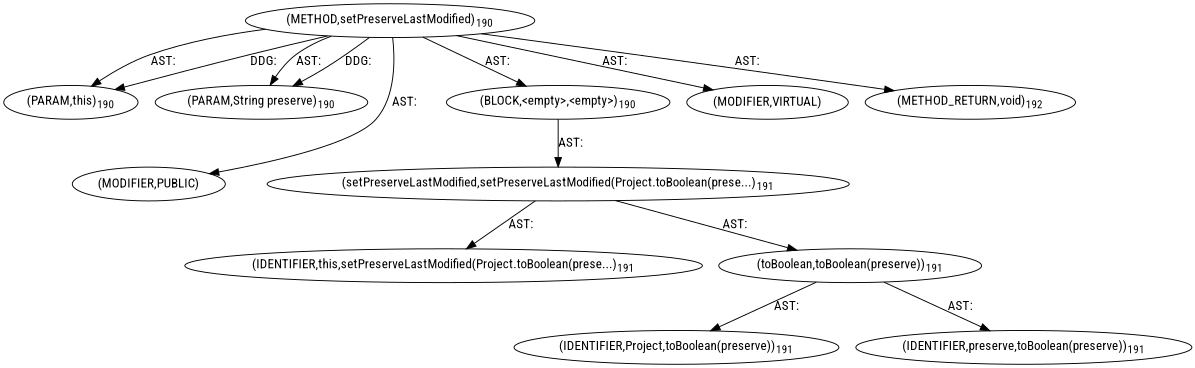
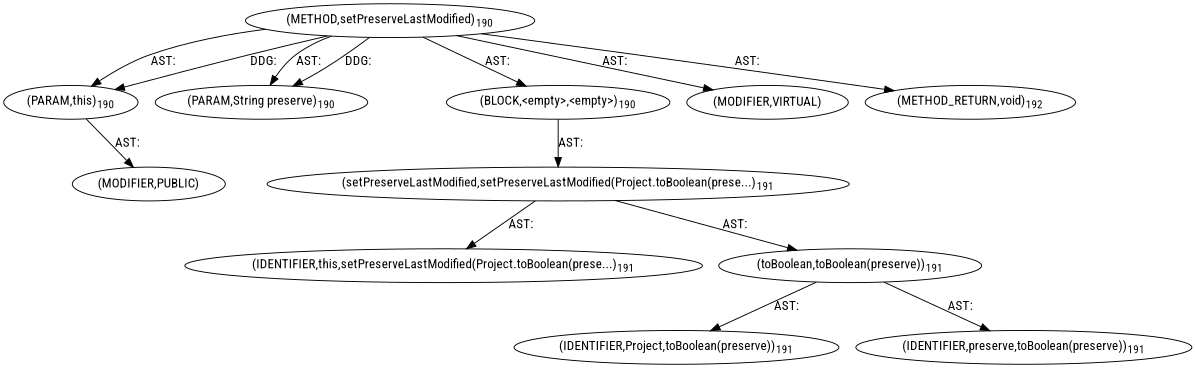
  digraph {
    fontname="Roboto Condensed"
    node [fontname="Roboto Condensed"]
    edge [fontname="Roboto Condensed"]
    n1 [label=<(METHOD,setPreserveLastModified)<SUB>190</SUB>>]
    n2 [label=<(PARAM,this)<SUB>190</SUB>>]
    n3 [label=<(PARAM,String preserve)<SUB>190</SUB>>]
    n4 [label=<(BLOCK,&lt;empty&gt;,&lt;empty&gt;)<SUB>190</SUB>>]
    n5 [label=<(MODIFIER,PUBLIC)>]
    n6 [label=<(MODIFIER,VIRTUAL)>]
    n7 [label=<(METHOD_RETURN,void)<SUB>192</SUB>>]
    n8 [label=<(setPreserveLastModified,setPreserveLastModified(Project.toBoolean(prese...)<SUB>191</SUB>>]
    n9 [label=<(IDENTIFIER,this,setPreserveLastModified(Project.toBoolean(prese...)<SUB>191</SUB>>]
    n10 [label=<(toBoolean,toBoolean(preserve))<SUB>191</SUB>>]
    n11 [label=<(IDENTIFIER,Project,toBoolean(preserve))<SUB>191</SUB>>]
    n12 [label=<(IDENTIFIER,preserve,toBoolean(preserve))<SUB>191</SUB>>]
    n1 -> n2 [label="AST: "]
    n1 -> n2 [label="DDG: "]
    n1 -> n3 [label="AST: "]
    n1 -> n3 [label="DDG: "]
    n1 -> n4 [label="AST: "]
-   n1 -> n5 [label="AST: "]
+   n2 -> n5 [label="AST: "]
    n1 -> n6 [label="AST: "]
    n1 -> n7 [label="AST: "]
    n4 -> n8 [label="AST: "]
    n8 -> n9 [label="AST: "]
    n8 -> n10 [label="AST: "]
    n10 -> n11 [label="AST: "]
    n10 -> n12 [label="AST: "]
  }
